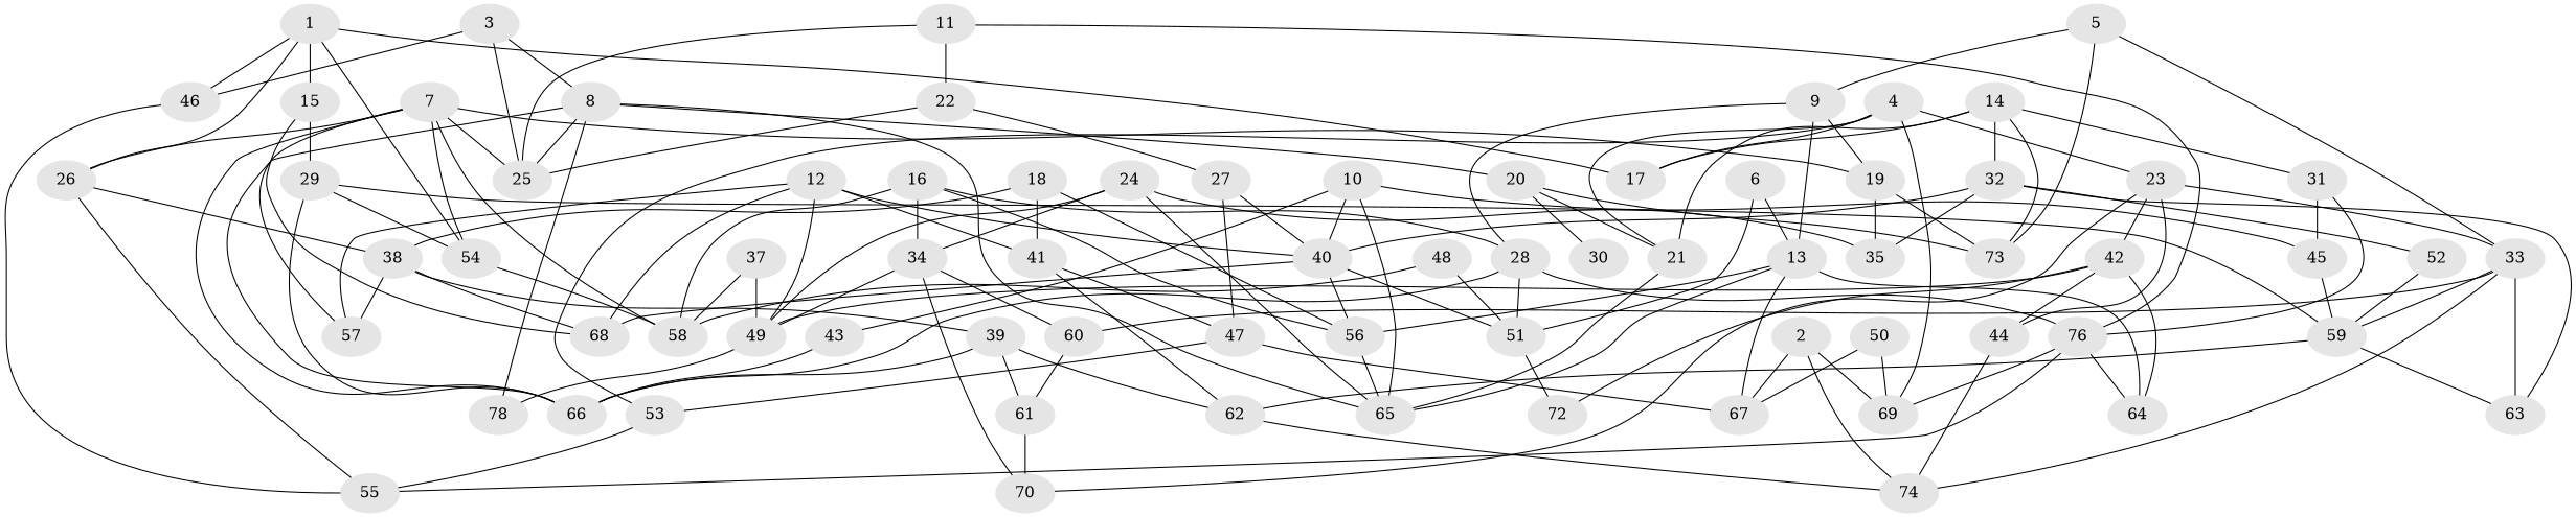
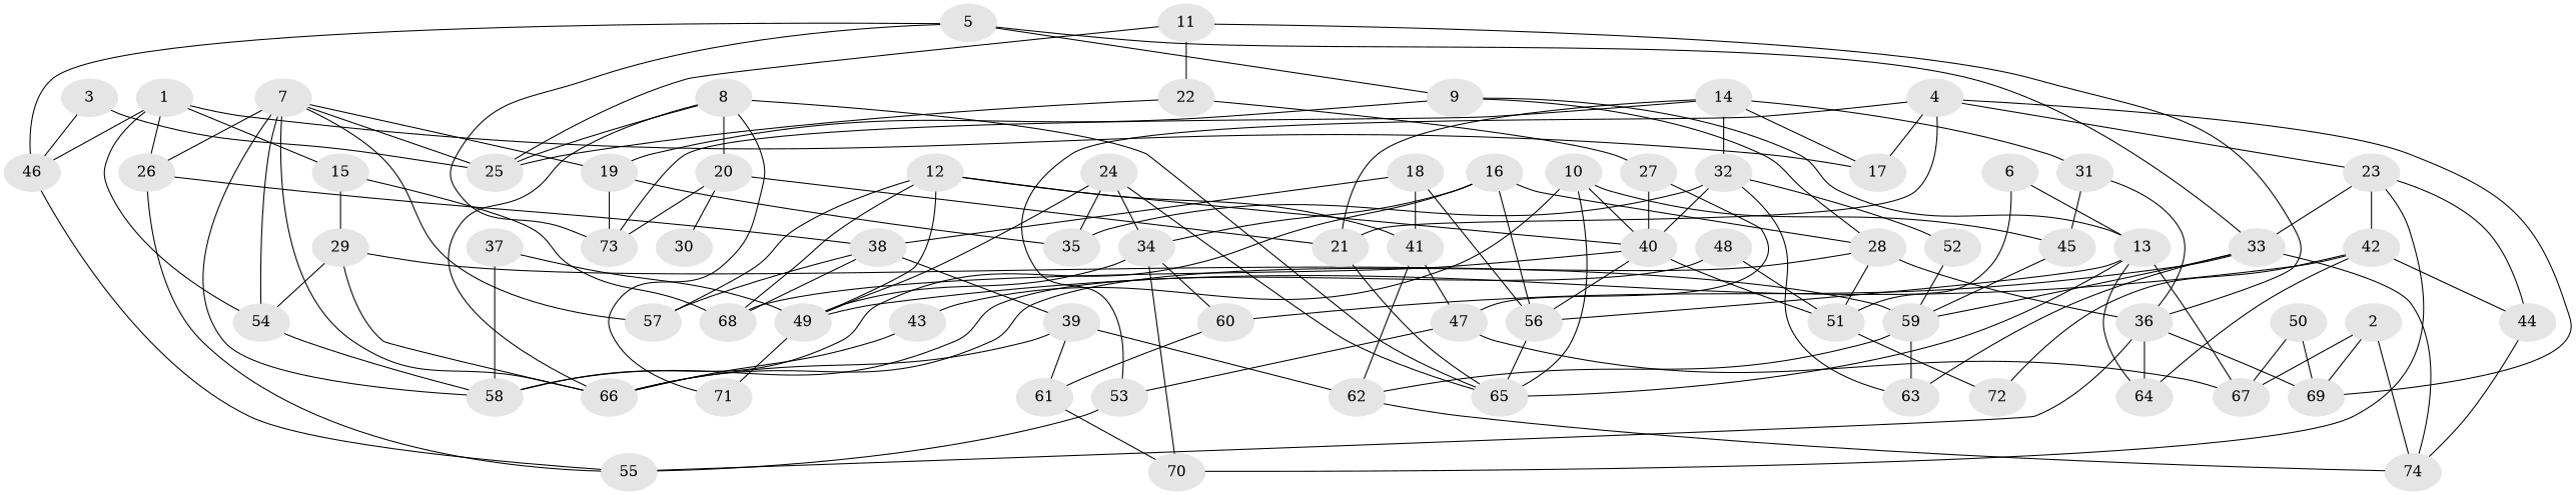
  graph {
    node [color=gray90 style=filled]
    1
    15
    17
    26
    46
    54
    68
    29
    38
    55
    58
    2
    67
    69
    74
    3
    8
    25
    66
    20
    65
-   71 [label=78]
+   71
    4
    21
    23
    53
    33
    42
    44
    70
    5
    9
    73
    13
    19
    28
    59
    63
    60
    6
    51
    56
    64
    72
    7
    57
    35
    30
-   36 [label=76]
+   36
    10
    40
    43
    45
    11
    22
    27
    12
    41
    49
    47
    62
    14
    31
    32
    52
    16
    34
    18
    39
    24
    61
    37
    48
    50
    1 -- 15
    1 -- 17
    1 -- 26
    1 -- 46
    1 -- 54
    15 -- 68
    15 -- 29
    26 -- 38
    26 -- 55
    46 -- 55
    54 -- 58
    29 -- 54
    29 -- 66
    29 -- 59
    38 -- 68
    38 -- 57
    38 -- 39
    2 -- 67
    2 -- 69
    2 -- 74
    3 -- 46
-   3 -- 8
    3 -- 25
    8 -- 25
    8 -- 66
    8 -- 20
    8 -- 65
    8 -- 71
    20 -- 21
    20 -- 73
    20 -- 30
    4 -- 17
    4 -- 69
    4 -- 21
    4 -- 23
    4 -- 53
    21 -- 65
    23 -- 33
    23 -- 42
    23 -- 44
    23 -- 70
    53 -- 55
    33 -- 74
    33 -- 59
    33 -- 63
    33 -- 60
    42 -- 44
    42 -- 64
    42 -- 72
    42 -- 49
    44 -- 74
+   5 -- 46
    5 -- 33
    5 -- 9
    5 -- 73
    9 -- 13
    9 -- 19
    9 -- 28
    13 -- 67
    13 -- 65
    13 -- 56
    13 -- 64
    19 -- 73
    19 -- 35
    28 -- 66
    28 -- 51
    28 -- 36
    59 -- 63
    59 -- 62
    60 -- 61
    6 -- 13
    6 -- 51
    51 -- 72
    56 -- 65
    7 -- 26
    7 -- 54
    7 -- 58
    7 -- 25
    7 -- 66
    7 -- 19
    7 -- 57
    36 -- 55
    36 -- 69
    36 -- 64
    10 -- 65
    10 -- 40
    10 -- 43
    10 -- 45
    40 -- 68
    40 -- 51
    40 -- 56
    43 -- 66
    45 -- 59
    11 -- 25
    11 -- 36
    11 -- 22
    22 -- 25
    22 -- 27
    27 -- 40
    27 -- 47
    12 -- 68
    12 -- 57
    12 -- 40
    12 -- 41
    12 -- 49
    41 -- 47
    41 -- 62
    49 -- 71
    47 -- 67
    47 -- 53
    62 -- 74
    14 -- 17
    14 -- 21
    14 -- 73
    14 -- 31
    14 -- 32
    31 -- 36
    31 -- 45
    32 -- 63
    32 -- 35
    32 -- 40
    32 -- 52
    52 -- 59
    16 -- 58
    16 -- 28
    16 -- 56
    16 -- 34
    34 -- 70
    34 -- 60
    34 -- 49
    18 -- 38
    18 -- 56
    18 -- 41
    39 -- 66
    39 -- 62
    39 -- 61
    24 -- 65
    24 -- 35
    24 -- 49
    24 -- 34
    61 -- 70
    37 -- 58
    37 -- 49
    48 -- 58
    48 -- 51
    50 -- 67
    50 -- 69
  }
